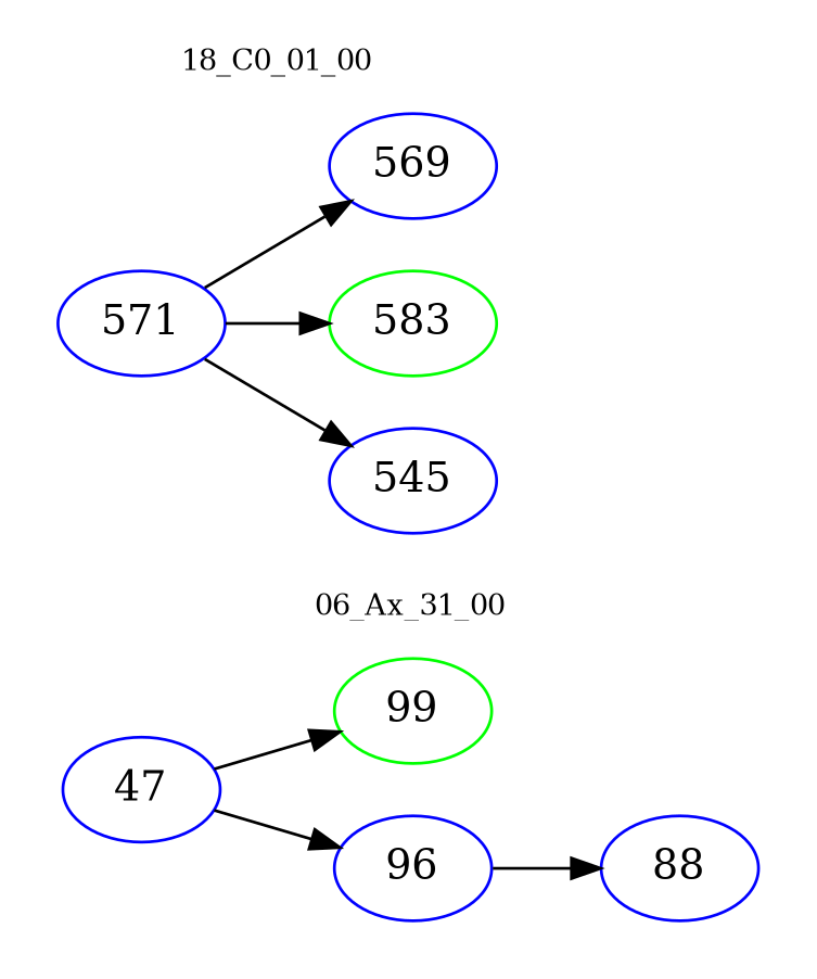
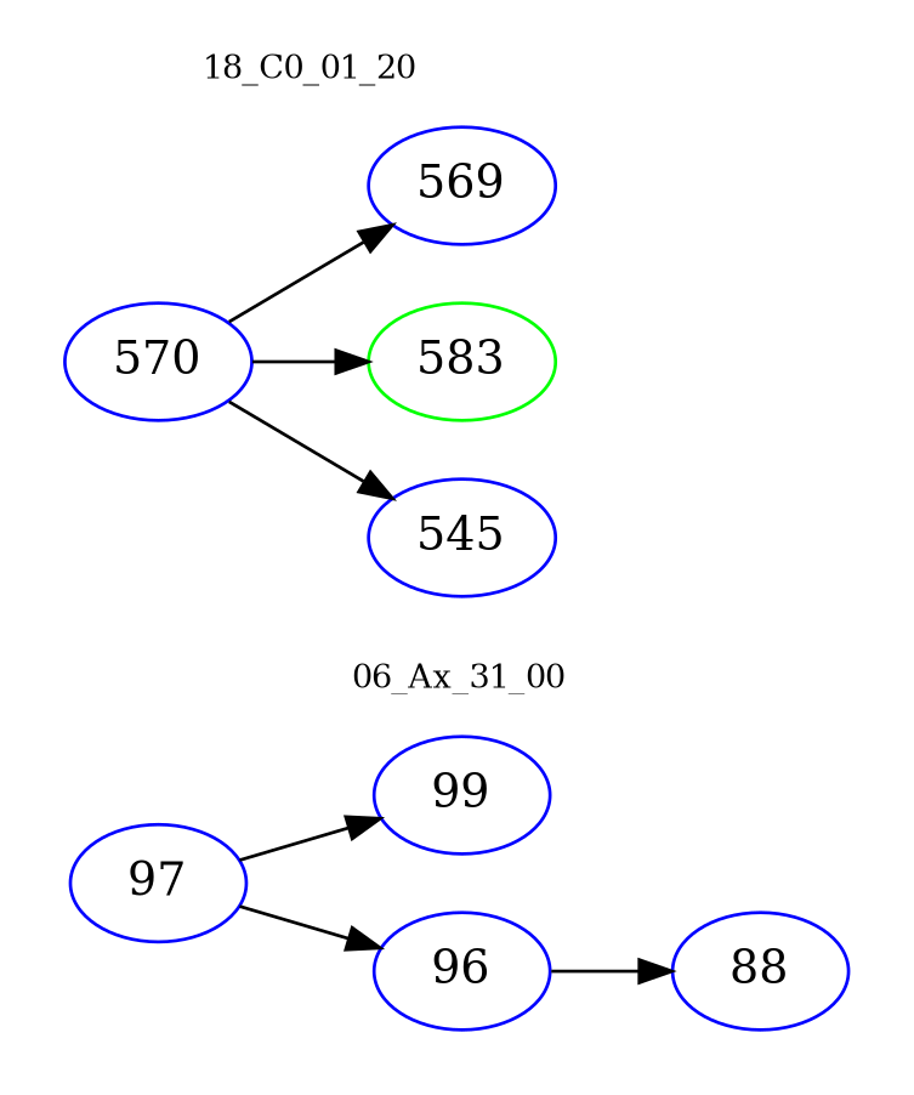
  digraph {
    rankdir=LR
    node [color=blue]
    edge [color=black]
-   n1 [label=47]
+   n1 [label=97]
    n2 [label=96]
-   n3 [color=green label=99]
+   n3 [label=99]
    n4 [label=88]
-   n5 [label=571]
+   n5 [label=570]
    n6 [label=545]
    n7 [color=green label=583]
    n8 [label=569]
    subgraph cluster_1 {
      color=white
      fontsize=10
      label="06_Ax_31_00"
      n1
      n2
      n3
      n4
    }
    subgraph cluster_2 {
      color=white
      fontsize=10
-     label="18_C0_01_00"
+     label="18_C0_01_20"
      n5
      n6
      n7
      n8
    }
    n1 -> n2
    n1 -> n3
    n2 -> n4
    n5 -> n6
    n5 -> n7
    n5 -> n8
  }
